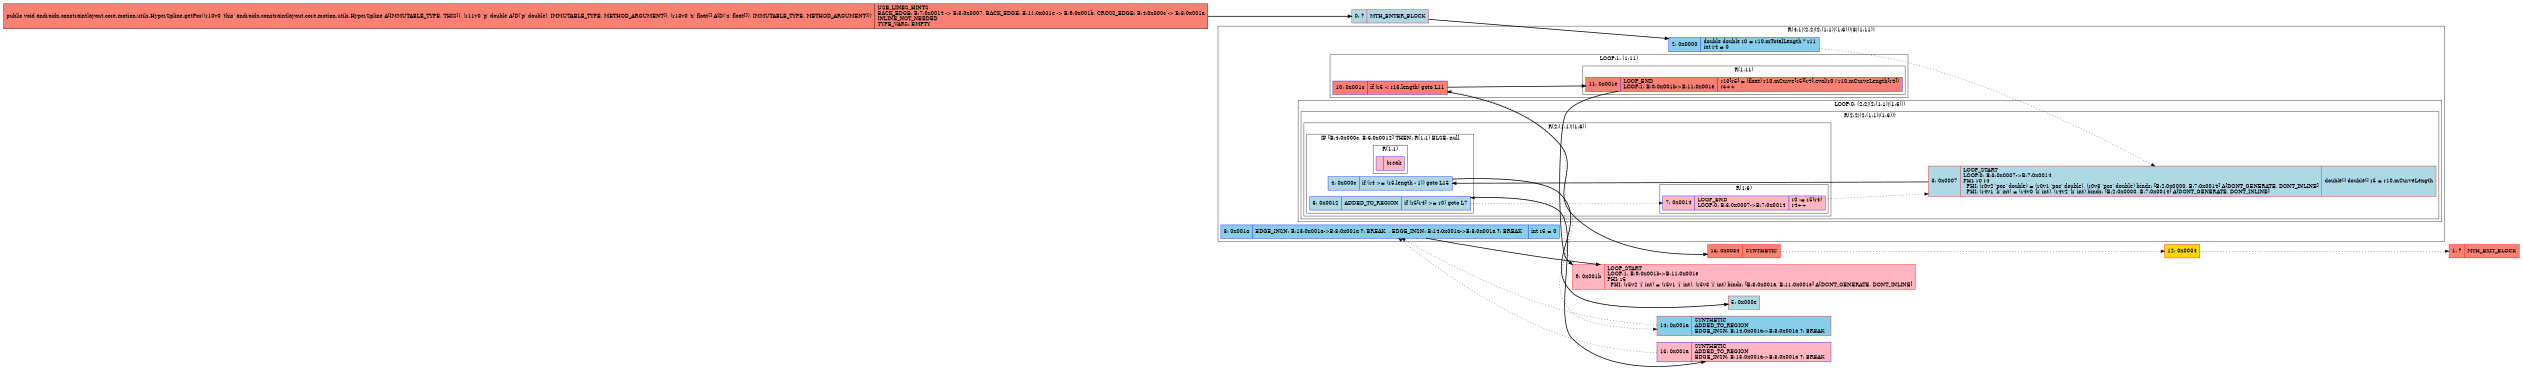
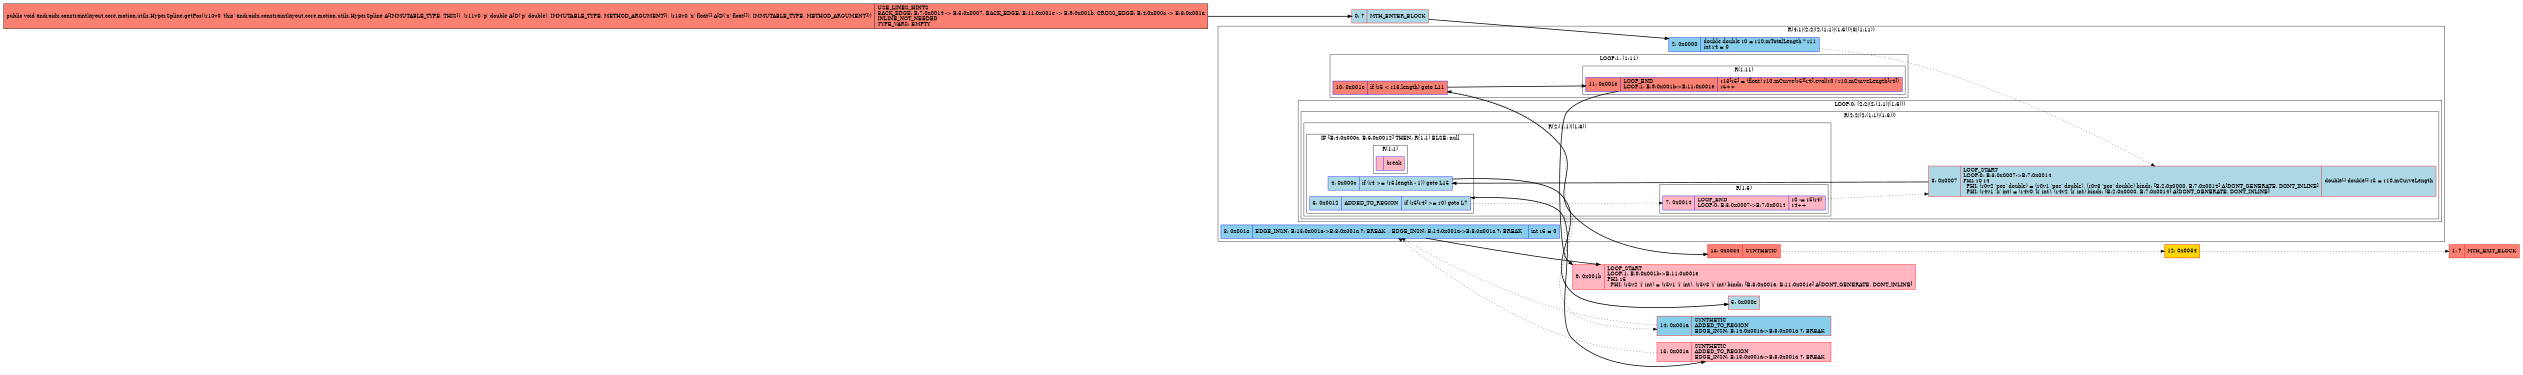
  digraph {
    rankdir=LR
    node [color=red fillcolor=lightblue shape=record style=filled]
    edge [style=dotted]
    n1 [color=blue fillcolor=lightpink label="{|break\l}"]
    n2 [color=blue label="{4\:\ 0x000c|if (r4 \>= (r5.length \- 1)) goto L15\l}"]
    n3 [color=blue label="{6\:\ 0x0012|ADDED_TO_REGION\l|if (r5[r4] \>= r0) goto L7\l}"]
    n4 [color=blue fillcolor=lightpink label="{7\:\ 0x0014|LOOP_END\lLOOP:0: B:3:0x0007\-\>B:7:0x0014\l|r0 \-= r5[r4]\lr4++\l}"]
    n5 [label="{3\:\ 0x0007|LOOP_START\lLOOP:0: B:3:0x0007\-\>B:7:0x0014\lPHI: r0 r4 \l  PHI: (r0v2 'pos' double) = (r0v1 'pos' double), (r0v3 'pos' double) binds: [B:2:0x0000, B:7:0x0014] A[DONT_GENERATE, DONT_INLINE]\l  PHI: (r4v1 'k' int) = (r4v0 'k' int), (r4v2 'k' int) binds: [B:2:0x0000, B:7:0x0014] A[DONT_GENERATE, DONT_INLINE]\l|double[] double[] r5 = r10.mCurveLength\l}"]
    n6 [color=blue fillcolor=salmon label="{11\:\ 0x001e|LOOP_END\lLOOP:1: B:9:0x001b\-\>B:11:0x001e\l|r13[r5] = (float) r10.mCurve[r5][r4].eval(r0 \/ r10.mCurveLength[r4])\lr5++\l}"]
    n7 [color=blue fillcolor=salmon label="{10\:\ 0x001c|if (r5 \< r13.length) goto L11\l}"]
    n8 [color=blue fillcolor=skyblue label="{2\:\ 0x0000|double double r0 = r10.mTotalLength * r11\lint r4 = 0\l}"]
    n9 [color=blue fillcolor=skyblue label="{8\:\ 0x001a|EDGE_INSN: B:13:0x001a\-\>B:8:0x001a ?: BREAK  , EDGE_INSN: B:14:0x001a\-\>B:8:0x001a ?: BREAK  \l|int r5 = 0\l}"]
    n10 [label="{5\:\ 0x000e}"]
    n11 [fillcolor=skyblue label="{14\:\ 0x001a|SYNTHETIC\lADDED_TO_REGION\lEDGE_INSN: B:14:0x001a\-\>B:8:0x001a ?: BREAK  \l}"]
-   n12 [color=blue fillcolor=lightpink label="{13\:\ 0x001a|SYNTHETIC\lADDED_TO_REGION\lEDGE_INSN: B:13:0x001a\-\>B:8:0x001a ?: BREAK  \l}"]
+   n12 [fillcolor=lightpink label="{13\:\ 0x001a|SYNTHETIC\lADDED_TO_REGION\lEDGE_INSN: B:13:0x001a\-\>B:8:0x001a ?: BREAK  \l}"]
    n13 [fillcolor=lightpink label="{9\:\ 0x001b|LOOP_START\lLOOP:1: B:9:0x001b\-\>B:11:0x001e\lPHI: r5 \l  PHI: (r5v2 'i' int) = (r5v1 'i' int), (r5v3 'i' int) binds: [B:8:0x001a, B:11:0x001e] A[DONT_GENERATE, DONT_INLINE]\l}"]
    n14 [fillcolor=salmon label="{15\:\ 0x0034|SYNTHETIC\l}"]
    n15 [fillcolor=gold label="{12\:\ 0x0034}"]
    n16 [label="{0\:\ ?|MTH_ENTER_BLOCK\l}"]
    n17 [fillcolor=salmon label="{1\:\ ?|MTH_EXIT_BLOCK\l}"]
    n18 [fillcolor=salmon label="{public void androidx.constraintlayout.core.motion.utils.HyperSpline.getPos((r10v0 'this' androidx.constraintlayout.core.motion.utils.HyperSpline A[IMMUTABLE_TYPE, THIS]), (r11v0 'p' double A[D('p' double), IMMUTABLE_TYPE, METHOD_ARGUMENT]), (r13v0 'x' float[] A[D('x' float[]), IMMUTABLE_TYPE, METHOD_ARGUMENT]))  | USE_LINES_HINTS\lBACK_EDGE: B:7:0x0014 \-\> B:3:0x0007, BACK_EDGE: B:11:0x001e \-\> B:9:0x001b, CROSS_EDGE: B:4:0x000c \-\> B:8:0x001a\lINLINE_NOT_NEEDED\lTYPE_VARS: EMPTY\l}" color=""]
    subgraph cluster_1 {
      label="R(4:1|(2:2|(2:(1:1)|(1:6)))|8|(1:11))"
      n8
      n9
      subgraph cluster_2 {
        label="LOOP:0: (2:2|(2:(1:1)|(1:6)))"
        subgraph cluster_3 {
          label="R(2:2|(2:(1:1)|(1:6)))"
          n5
          subgraph cluster_4 {
            label="R(2:(1:1)|(1:6))"
            subgraph cluster_5 {
              label="IF [B:4:0x000c, B:6:0x0012] THEN: R(1:1) ELSE: null"
              n2
              n3
              subgraph cluster_6 {
                label="R(1:1)"
                n1
              }
            }
            subgraph cluster_7 {
              label="R(1:6)"
              n4
            }
          }
        }
      }
      subgraph cluster_8 {
        label="LOOP:1: (1:11)"
        n7
        subgraph cluster_9 {
          label="R(1:11)"
          n6
        }
      }
    }
    n2 -> n10 [style=bold]
    n2 -> n11
    n3 -> n4
    n3 -> n12 [style=bold]
    n4 -> n5
    n5 -> n2 [style=bold]
    n6 -> n13 [style=bold]
    n7 -> n6 [style=bold]
    n7 -> n14 [style=bold]
    n8 -> n5
    n9 -> n13 [style=bold]
    n10 -> n3
    n11 -> n9
    n12 -> n9
    n13 -> n7
    n14 -> n15
    n15 -> n17
    n16 -> n8 [style=bold]
    n18 -> n16 [style=bold]
  }
